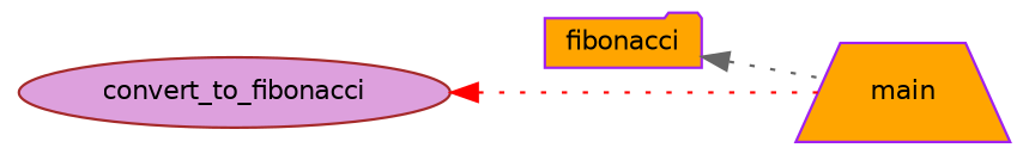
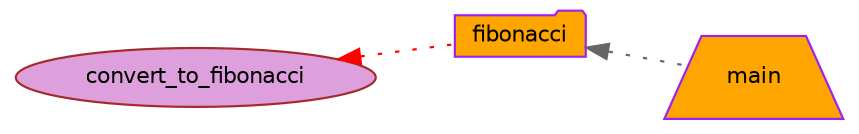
  digraph {
    rankdir=LR
    node [color=purple fillcolor=orange fontname=Helvetica fontsize=10 style=filled]
    edge [dir=back fontname=Helvetica fontsize=10 labelfontname=Helvetica labelfontsize=10 style=dotted]
    n1 [color=brown fillcolor=plum fontcolor=black height=0.2 label=convert_to_fibonacci shape=ellipse width=0.4]
    n2 [height=0.2 label=fibonacci shape=folder width=0.4]
    n3 [height=0.2 label=main shape=trapezium width=0.4]
-   n1 -> n3 [color=red]
+   n1 -> n2 [color=red]
    n2 -> n3 [color=gray40]
  }
